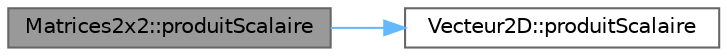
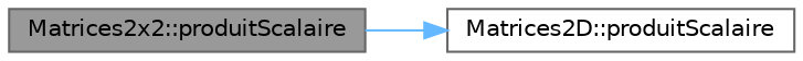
  digraph {
    rankdir=LR
    node [fontname=Helvetica fontsize=10 shape=box style=filled]
    n1 [color=gray40 fillcolor=grey60 fontcolor=black height=0.2 label="Matrices2x2::produitScalaire" width=0.4]
-   n2 [color=grey40 fillcolor=white height=0.2 label="Vecteur2D::produitScalaire" width=0.4]
+   n2 [color=grey40 fillcolor=white height=0.2 label="Matrices2D::produitScalaire" width=0.4]
    n1 -> n2 [color=steelblue1 fontname=Helvetica fontsize=10 labelfontname=Helvetica labelfontsize=10 style=solid]
  }
